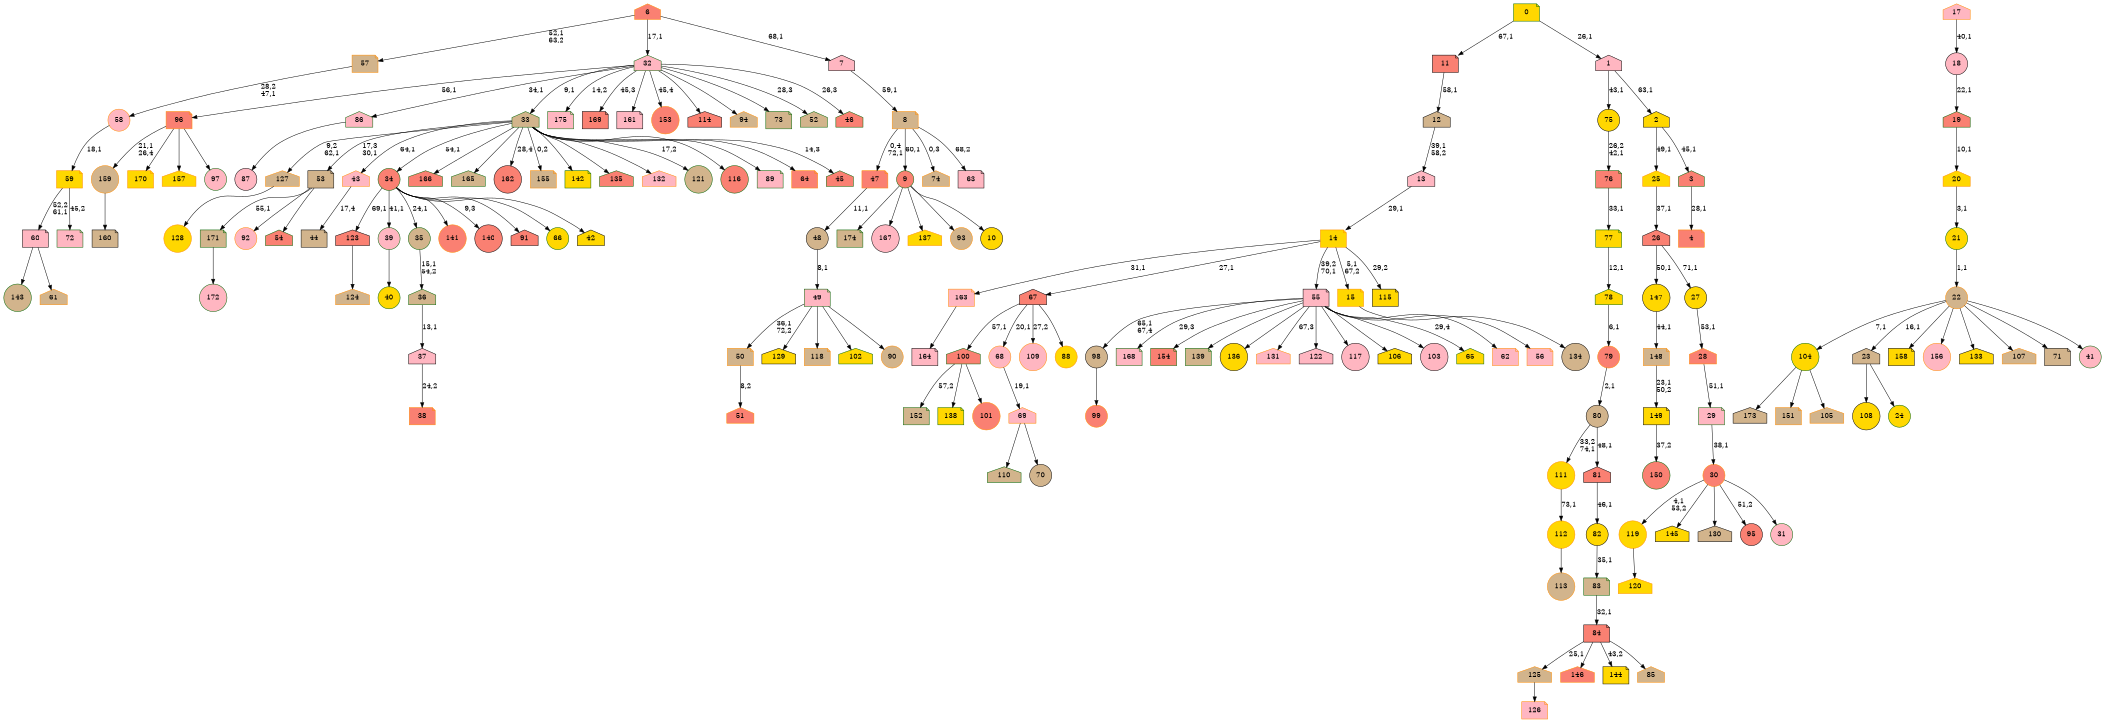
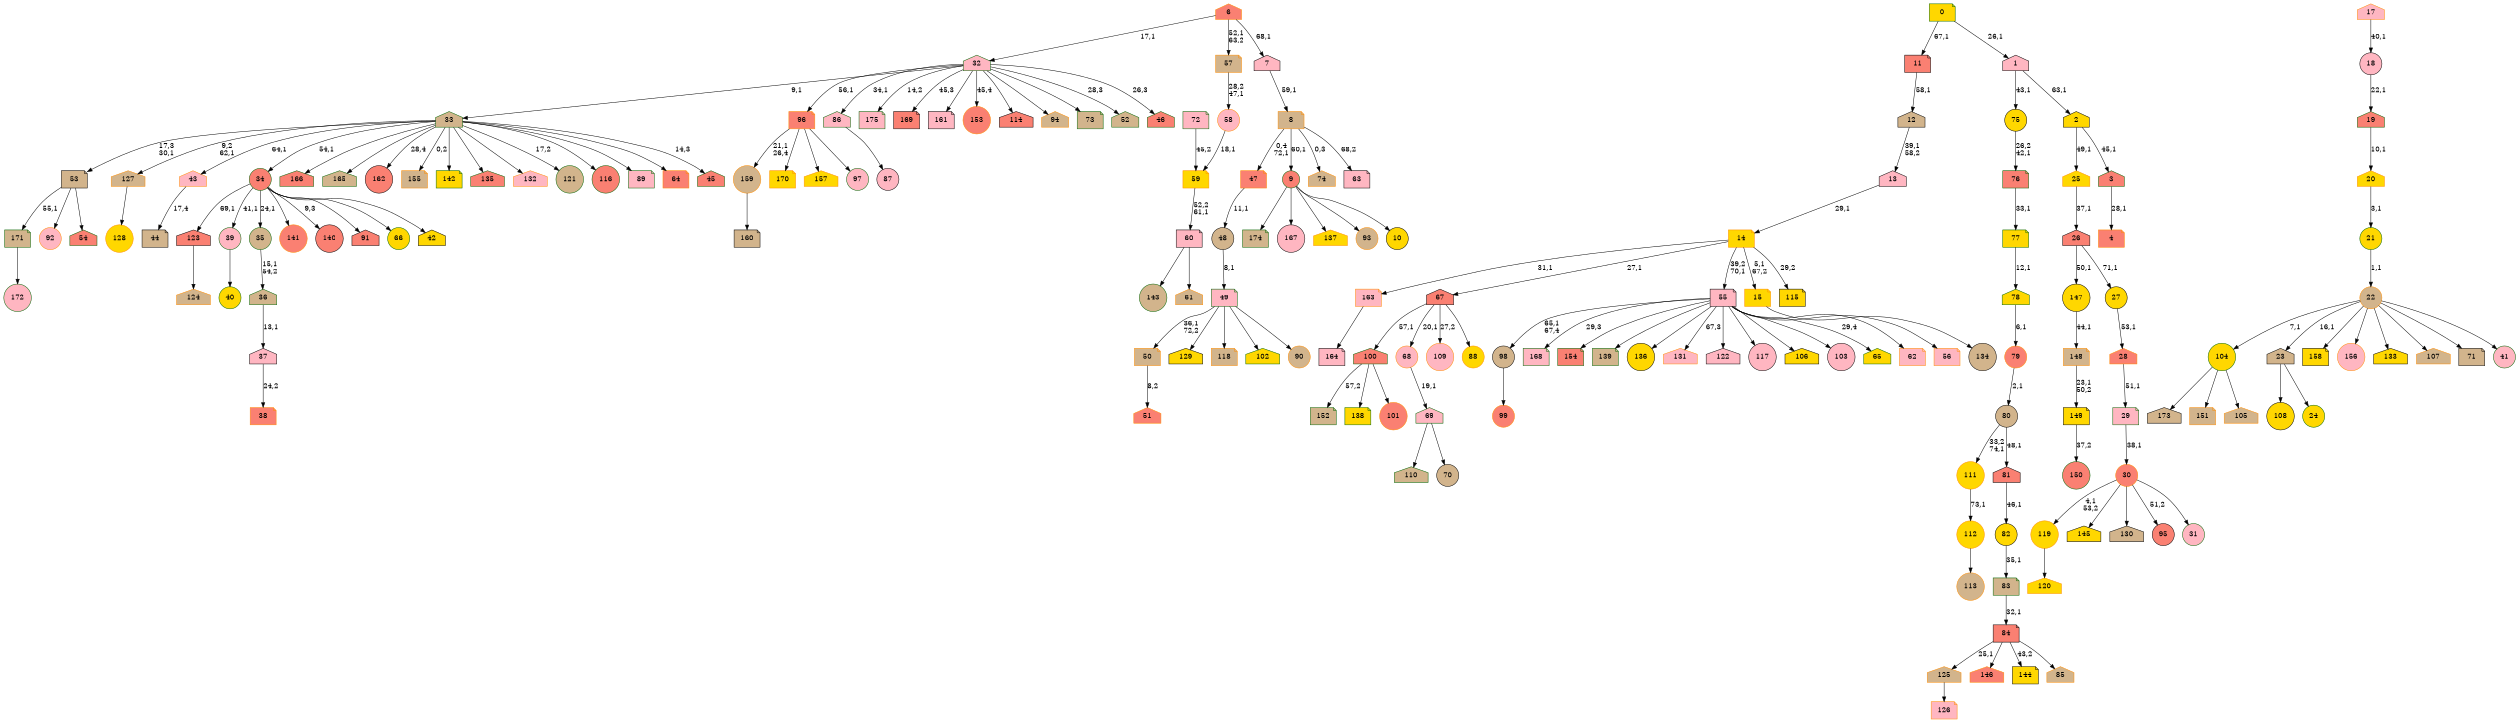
  digraph {
    node [color=darkorange fillcolor=tan shape=house style=filled]
    171 [color=darkgreen shape=note]
    172 [color=darkgreen fillcolor=lightpink shape=circle]
    163 [fillcolor=lightpink shape=note]
    164 [color=black fillcolor=lightpink shape=note]
    159 [shape=circle]
    160 [color=black shape=note]
    149 [color=black fillcolor=gold shape=note]
    150 [color=darkgreen fillcolor=salmon shape=circle]
    148 [shape=note]
    147 [color=black fillcolor=gold shape=circle]
    128 [fillcolor=gold shape=circle]
    127
    126 [fillcolor=lightpink shape=note]
    125
    123 [color=black fillcolor=salmon]
    124
    119 [fillcolor=gold shape=circle]
    120 [fillcolor=gold]
    112 [fillcolor=gold shape=circle]
    113 [shape=circle]
    111 [fillcolor=gold shape=circle]
    104 [color=darkgreen fillcolor=gold shape=circle]
    173 [color=black]
    151 [shape=note]
    105
    100 [color=darkgreen fillcolor=salmon]
    152 [color=darkgreen shape=note]
    138 [color=darkgreen fillcolor=gold shape=note]
    101 [fillcolor=salmon shape=circle]
    98 [color=black shape=circle]
    99 [fillcolor=salmon shape=circle]
    96 [fillcolor=salmon shape=note]
    170 [fillcolor=gold shape=note]
    157 [fillcolor=gold]
    97 [color=darkgreen fillcolor=lightpink shape=circle]
    86 [color=darkgreen fillcolor=lightpink]
    87 [color=black fillcolor=lightpink shape=circle]
    84 [color=black fillcolor=salmon shape=note]
    146 [fillcolor=salmon]
    144 [color=black fillcolor=gold shape=note]
    85
    83 [color=darkgreen shape=note]
    82 [color=black fillcolor=gold shape=circle]
    81 [color=black fillcolor=salmon]
    80 [color=black shape=circle]
    79 [fillcolor=salmon shape=circle]
    78 [color=darkgreen fillcolor=gold]
    77 [color=darkgreen fillcolor=gold shape=note]
    76 [color=darkgreen fillcolor=salmon shape=note]
    75 [color=black fillcolor=gold shape=circle]
-   69 [fillcolor=lightpink]
+   69 [color=darkgreen fillcolor=lightpink]
    110 [color=darkgreen]
    70 [color=black shape=circle]
    68 [fillcolor=lightpink shape=circle]
    67 [color=black fillcolor=salmon]
    109 [fillcolor=lightpink shape=circle]
    88 [fillcolor=gold shape=circle]
    60 [color=black fillcolor=lightpink shape=note]
    143 [color=darkgreen shape=circle]
    61
    59 [fillcolor=gold shape=note]
    72 [color=darkgreen fillcolor=lightpink shape=note]
    58 [fillcolor=lightpink shape=circle]
    57 [shape=note]
    55 [color=black fillcolor=lightpink shape=note]
    168 [color=darkgreen fillcolor=lightpink shape=note]
    154 [color=darkgreen fillcolor=salmon shape=note]
    139 [color=darkgreen shape=note]
    136 [color=black fillcolor=gold shape=circle]
    131 [fillcolor=lightpink]
    122 [color=black fillcolor=lightpink]
    117 [color=black fillcolor=lightpink shape=circle]
    106 [color=black fillcolor=gold]
    103 [color=black fillcolor=lightpink shape=circle]
    65 [color=darkgreen fillcolor=gold]
    62 [fillcolor=lightpink shape=note]
    56 [fillcolor=lightpink shape=note]
    53 [color=black shape=note]
    92 [fillcolor=lightpink shape=circle]
    54 [color=darkgreen fillcolor=salmon]
    50 [shape=note]
    51 [fillcolor=salmon]
    49 [color=darkgreen fillcolor=lightpink shape=note]
    129 [color=black fillcolor=gold]
    118 [shape=note]
    102 [color=darkgreen fillcolor=gold]
    90 [shape=circle]
    48 [color=black shape=circle]
    47 [fillcolor=salmon shape=note]
    43 [fillcolor=lightpink]
    44 [color=black shape=note]
    39 [color=darkgreen fillcolor=lightpink shape=circle]
    40 [color=darkgreen fillcolor=gold shape=circle]
    37 [color=black fillcolor=lightpink]
    38 [fillcolor=salmon shape=note]
    36 [color=darkgreen]
    35 [color=darkgreen shape=circle]
    34 [color=darkgreen fillcolor=salmon shape=circle]
    141 [fillcolor=salmon shape=circle]
    140 [color=black fillcolor=salmon shape=circle]
    91 [color=black fillcolor=salmon]
    66 [color=darkgreen fillcolor=gold shape=circle]
    42 [color=black fillcolor=gold]
    33 [color=darkgreen]
    166 [color=darkgreen fillcolor=salmon]
    165 [color=darkgreen]
    162 [color=black fillcolor=salmon shape=circle]
    155 [shape=note]
    142 [color=darkgreen fillcolor=gold shape=note]
    135 [color=darkgreen fillcolor=salmon]
    132 [fillcolor=lightpink]
    121 [color=darkgreen shape=circle]
    116 [color=darkgreen fillcolor=salmon shape=circle]
    89 [color=darkgreen fillcolor=lightpink shape=note]
    64 [fillcolor=salmon shape=note]
    45 [color=darkgreen fillcolor=salmon]
    32 [color=darkgreen fillcolor=lightpink]
    175 [color=darkgreen fillcolor=lightpink shape=note]
    169 [color=black fillcolor=salmon shape=note]
    161 [color=black fillcolor=lightpink shape=note]
    153 [fillcolor=salmon shape=circle]
    114 [color=black fillcolor=salmon]
    94
    73 [color=darkgreen shape=note]
    52 [color=darkgreen]
    46 [color=darkgreen fillcolor=salmon]
    30 [fillcolor=salmon shape=circle]
    145 [color=black fillcolor=gold]
    130 [color=black]
    95 [color=black fillcolor=salmon shape=circle]
    31 [color=darkgreen fillcolor=lightpink shape=circle]
    29 [color=darkgreen fillcolor=lightpink shape=note]
    28 [fillcolor=salmon]
    27 [color=black fillcolor=gold shape=circle]
    26 [color=black fillcolor=salmon]
    25 [fillcolor=gold]
    23 [color=black]
    108 [color=black fillcolor=gold shape=circle]
    24 [color=darkgreen fillcolor=gold shape=circle]
    22 [shape=circle]
    158 [color=black fillcolor=gold shape=note]
    156 [fillcolor=lightpink shape=circle]
    133 [color=black fillcolor=gold]
    107
    71 [color=black shape=note]
    41 [color=darkgreen fillcolor=lightpink shape=circle]
    21 [color=darkgreen fillcolor=gold shape=circle]
    20 [fillcolor=gold]
    19 [color=darkgreen fillcolor=salmon]
    18 [color=black fillcolor=lightpink shape=circle]
    17 [fillcolor=lightpink]
    15 [fillcolor=gold shape=note]
    134 [color=black shape=circle]
    14 [fillcolor=gold shape=note]
    115 [color=black fillcolor=gold shape=note]
    13 [color=black fillcolor=lightpink]
    12 [color=black]
    11 [color=black fillcolor=salmon shape=note]
    9 [color=darkgreen fillcolor=salmon shape=circle]
    174 [color=darkgreen shape=note]
    167 [color=black fillcolor=lightpink shape=circle]
    137 [fillcolor=gold]
    93 [shape=circle]
    10 [color=black fillcolor=gold shape=circle]
    8 [shape=note]
    74
    63 [color=black fillcolor=lightpink shape=note]
    7 [color=black fillcolor=lightpink]
    6 [fillcolor=salmon]
    4 [fillcolor=salmon shape=note]
    3 [color=darkgreen fillcolor=salmon]
    2 [color=black fillcolor=gold]
    1 [color=black fillcolor=lightpink]
    0 [color=darkgreen fillcolor=gold shape=note]
    171 -> 172
    163 -> 164
    159 -> 160
    149 -> 150 [label="37,2"]
    148 -> 149 [label="23,1\n50,2"]
    147 -> 148 [label="44,1"]
    127 -> 128
    125 -> 126
    123 -> 124
    119 -> 120
    112 -> 113
    111 -> 112 [label="73,1"]
    104 -> 173
    104 -> 151
    104 -> 105
    100 -> 152 [label="57,2"]
    100 -> 138
    100 -> 101
    98 -> 99
    96 -> 159 [label="21,1\n26,4"]
    96 -> 170
    96 -> 157
    96 -> 97
    86 -> 87
    84 -> 125 [label="25,1"]
    84 -> 146
    84 -> 144 [label="43,2"]
    84 -> 85
    83 -> 84 [label="32,1"]
    82 -> 83 [label="35,1"]
    81 -> 82 [label="46,1"]
    80 -> 111 [label="33,2\n74,1"]
    80 -> 81 [label="48,1"]
    79 -> 80 [label="2,1"]
    78 -> 79 [label="6,1"]
    77 -> 78 [label="12,1"]
    76 -> 77 [label="33,1"]
    75 -> 76 [label="26,2\n42,1"]
    69 -> 110
    69 -> 70
    68 -> 69 [label="19,1"]
    67 -> 100 [label="57,1"]
    67 -> 68 [label="20,1"]
    67 -> 109 [label="27,2"]
    67 -> 88
    60 -> 143
    60 -> 61
    59 -> 60 [label="52,2\n61,1"]
-   59 -> 72 [label="45,2"]
+   72 -> 59 [label="45,2"]
    58 -> 59 [label="18,1"]
    57 -> 58 [label="28,2\n47,1"]
    55 -> 98 [label="65,1\n67,4"]
    55 -> 168 [label="29,3"]
    55 -> 154
    55 -> 139
    55 -> 136
    55 -> 131 [label="67,3"]
    55 -> 122
    55 -> 117
    55 -> 106
    55 -> 103
    55 -> 65 [label="29,4"]
    55 -> 62
    55 -> 56
    53 -> 171 [label="55,1"]
    53 -> 92
    53 -> 54
    50 -> 51 [label="8,2"]
    49 -> 50 [label="36,1\n72,2"]
    49 -> 129
    49 -> 118
    49 -> 102
    49 -> 90
    48 -> 49 [label="8,1"]
    47 -> 48 [label="11,1"]
    43 -> 44 [label="17,4"]
    39 -> 40
    37 -> 38 [label="24,2"]
    36 -> 37 [label="13,1"]
    35 -> 36 [label="15,1\n54,2"]
    34 -> 123 [label="69,1"]
    34 -> 39 [label="41,1"]
    34 -> 35 [label="24,1"]
    34 -> 141
    34 -> 140 [label="9,3"]
    34 -> 91
    34 -> 66
    34 -> 42
    33 -> 127 [label="9,2\n62,1"]
    33 -> 53 [label="17,3\n30,1"]
    33 -> 43 [label="64,1"]
    33 -> 34 [label="54,1"]
    33 -> 166
    33 -> 165
    33 -> 162 [label="28,4"]
    33 -> 155 [label="0,2"]
    33 -> 142
    33 -> 135
    33 -> 132
    33 -> 121 [label="17,2"]
    33 -> 116
    33 -> 89
    33 -> 64
    33 -> 45 [label="14,3"]
    32 -> 96 [label="56,1"]
    32 -> 86 [label="34,1"]
    32 -> 33 [label="9,1"]
    32 -> 175 [label="14,2"]
    32 -> 169 [label="45,3"]
    32 -> 161
    32 -> 153 [label="45,4"]
    32 -> 114
    32 -> 94
    32 -> 73
    32 -> 52 [label="28,3"]
    32 -> 46 [label="26,3"]
    30 -> 119 [label="4,1\n53,2"]
    30 -> 145
    30 -> 130
    30 -> 95 [label="51,2"]
    30 -> 31
    29 -> 30 [label="38,1"]
    28 -> 29 [label="51,1"]
    27 -> 28 [label="53,1"]
    26 -> 147 [label="50,1"]
    26 -> 27 [label="71,1"]
    25 -> 26 [label="37,1"]
    23 -> 108
    23 -> 24
    22 -> 104 [label="7,1"]
    22 -> 23 [label="16,1"]
    22 -> 158
    22 -> 156
    22 -> 133
    22 -> 107
    22 -> 71
    22 -> 41
    21 -> 22 [label="1,1"]
    20 -> 21 [label="3,1"]
    19 -> 20 [label="10,1"]
    18 -> 19 [label="22,1"]
    17 -> 18 [label="40,1"]
    15 -> 134
    14 -> 163 [label="31,1"]
    14 -> 67 [label="27,1"]
    14 -> 55 [label="39,2\n70,1"]
    14 -> 15 [label="5,1\n67,2"]
    14 -> 115 [label="29,2"]
    13 -> 14 [label="29,1"]
    12 -> 13 [label="39,1\n58,2"]
    11 -> 12 [label="58,1"]
    9 -> 174
    9 -> 167
    9 -> 137
    9 -> 93
    9 -> 10
    8 -> 47 [label="0,4\n72,1"]
    8 -> 9 [label="60,1"]
    8 -> 74 [label="0,3"]
    8 -> 63 [label="68,2"]
    7 -> 8 [label="59,1"]
    6 -> 57 [label="52,1\n63,2"]
    6 -> 32 [label="17,1"]
    6 -> 7 [label="68,1"]
    3 -> 4 [label="28,1"]
    2 -> 25 [label="49,1"]
    2 -> 3 [label="45,1"]
    1 -> 75 [label="43,1"]
    1 -> 2 [label="63,1"]
    0 -> 11 [label="67,1"]
    0 -> 1 [label="26,1"]
  }
